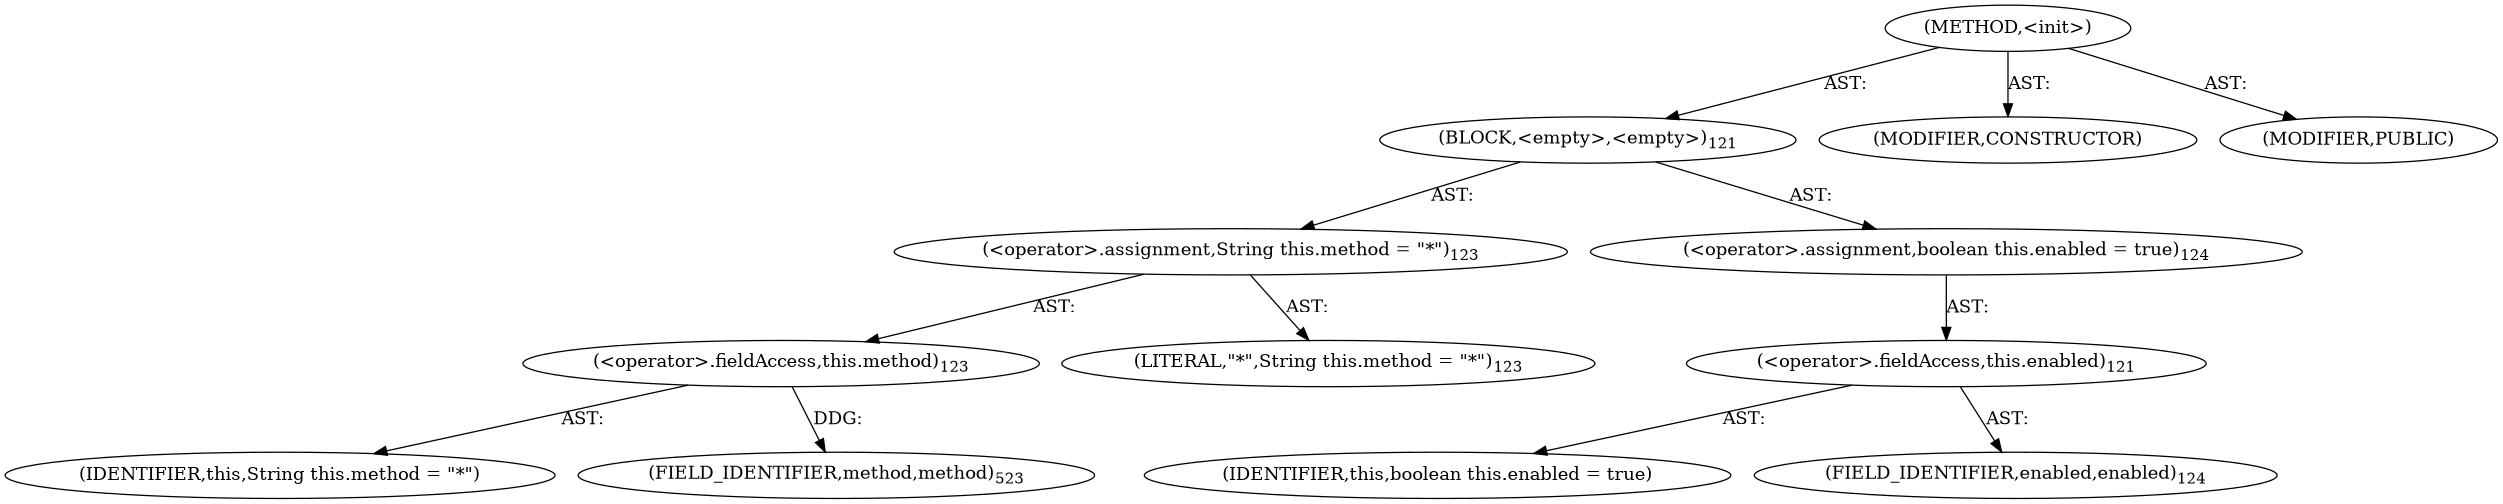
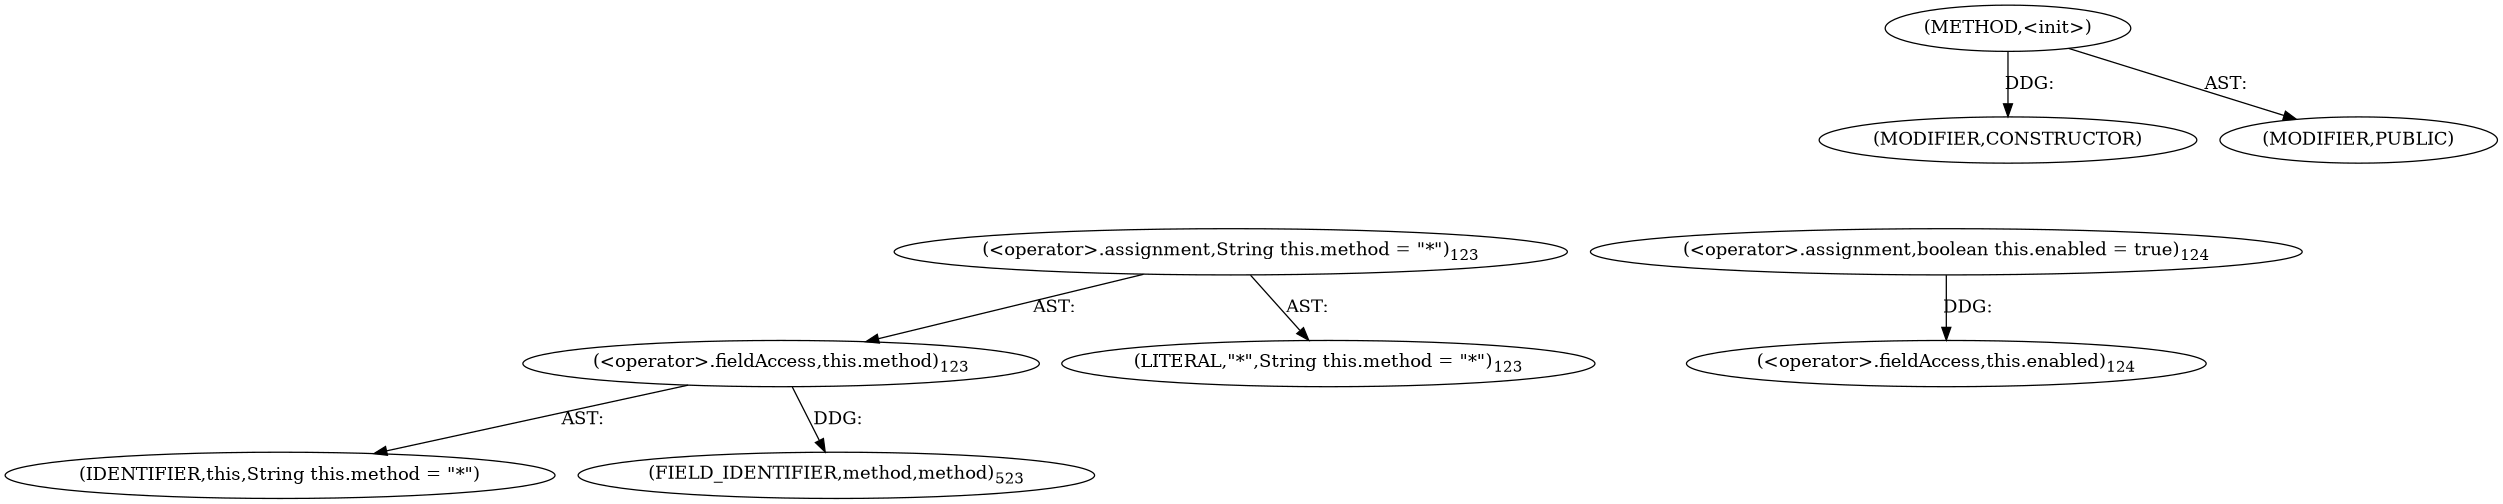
  digraph {
    n1 [label=<(METHOD,&lt;init&gt;)>]
-   n2 [label=<(BLOCK,&lt;empty&gt;,&lt;empty&gt;)<SUB>121</SUB>>]
    n3 [label=<(MODIFIER,CONSTRUCTOR)>]
    n4 [label=<(MODIFIER,PUBLIC)>]
    n5 [label=<(&lt;operator&gt;.assignment,String this.method = &quot;*&quot;)<SUB>123</SUB>>]
    n6 [label=<(&lt;operator&gt;.assignment,boolean this.enabled = true)<SUB>124</SUB>>]
    n7 [label=<(&lt;operator&gt;.fieldAccess,this.method)<SUB>123</SUB>>]
    n8 [label=<(LITERAL,&quot;*&quot;,String this.method = &quot;*&quot;)<SUB>123</SUB>>]
-   n9 [label=<(&lt;operator&gt;.fieldAccess,this.enabled)<SUB>121</SUB>>]
+   n9 [label=<(&lt;operator&gt;.fieldAccess,this.enabled)<SUB>124</SUB>>]
    n10 [label=<(IDENTIFIER,this,String this.method = &quot;*&quot;)>]
    n11 [label=<(FIELD_IDENTIFIER,method,method)<SUB>523</SUB>>]
-   n12 [label=<(IDENTIFIER,this,boolean this.enabled = true)>]
-   n13 [label=<(FIELD_IDENTIFIER,enabled,enabled)<SUB>124</SUB>>]
-   n1 -> n2 [label="AST: "]
-   n1 -> n3 [label="AST: "]
+   n1 -> n3 [label="DDG: "]
    n1 -> n4 [label="AST: "]
-   n2 -> n5 [label="AST: "]
-   n2 -> n6 [label="AST: "]
    n5 -> n7 [label="AST: "]
    n5 -> n8 [label="AST: "]
-   n6 -> n9 [label="AST: "]
+   n6 -> n9 [label="DDG: "]
    n7 -> n10 [label="AST: "]
    n7 -> n11 [label="DDG: "]
-   n9 -> n12 [label="AST: "]
-   n9 -> n13 [label="AST: "]
  }
